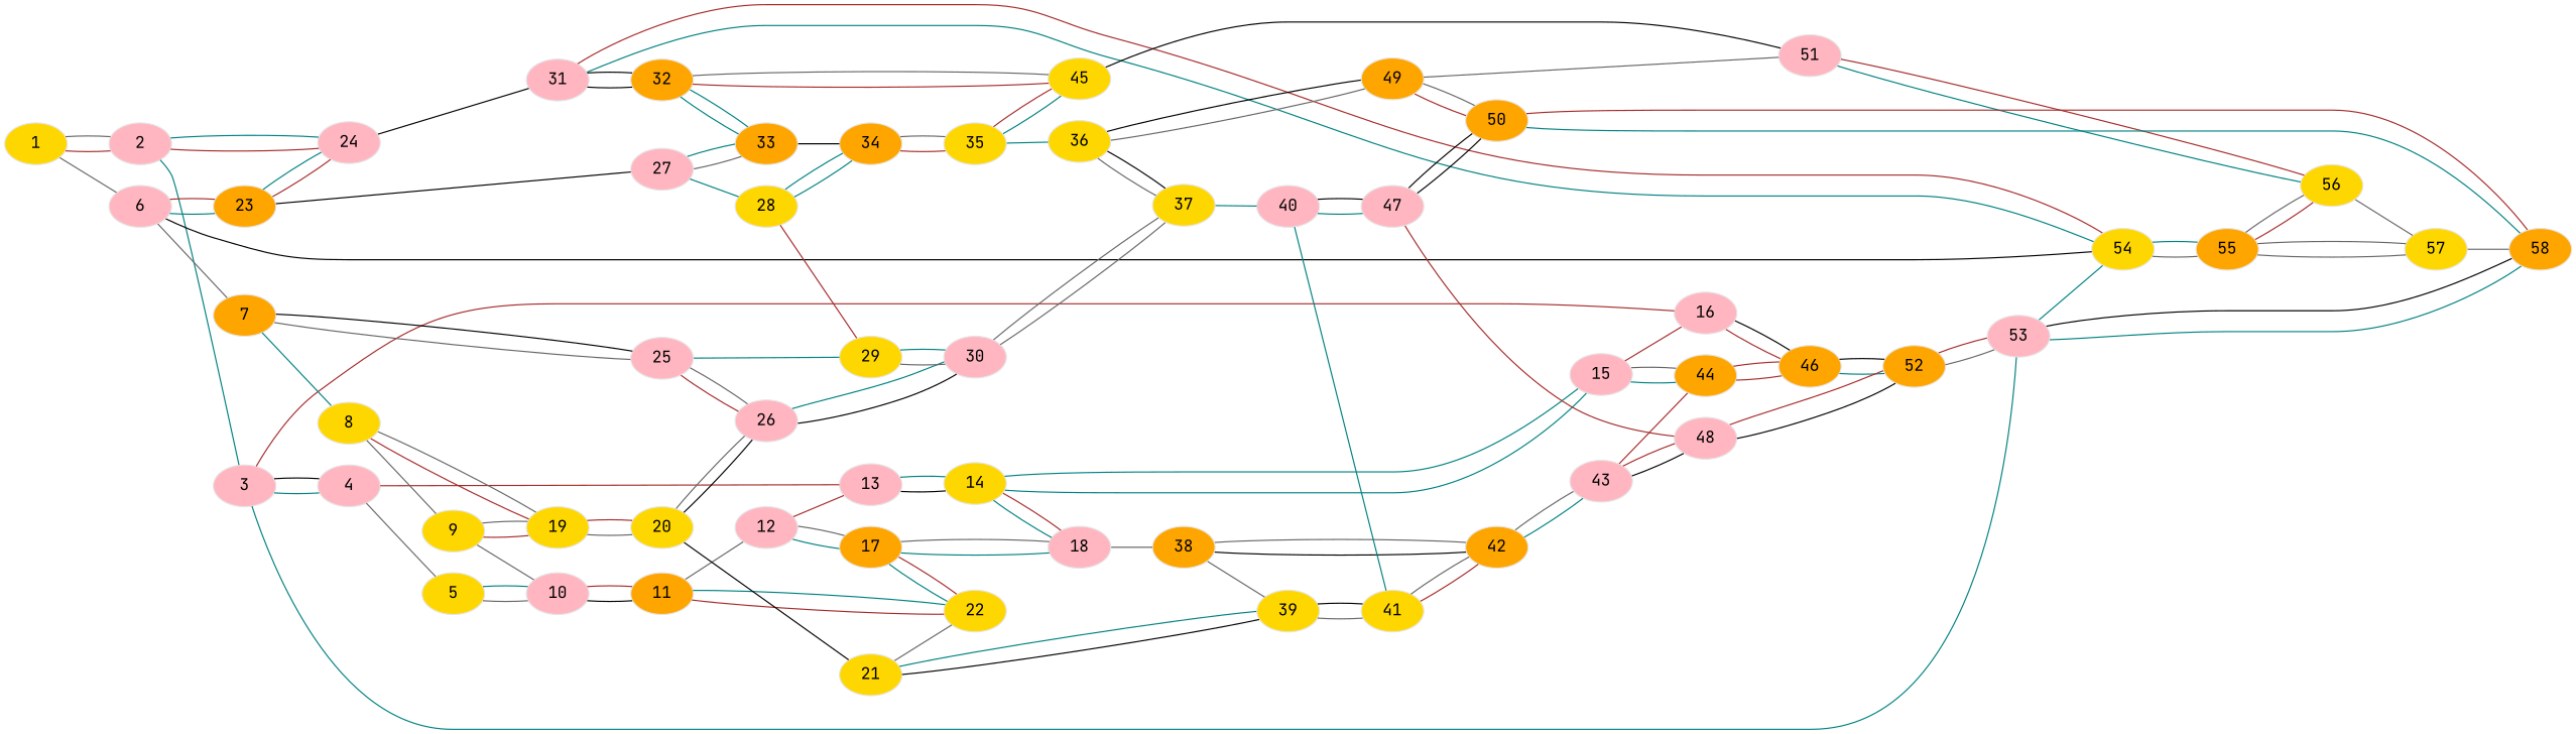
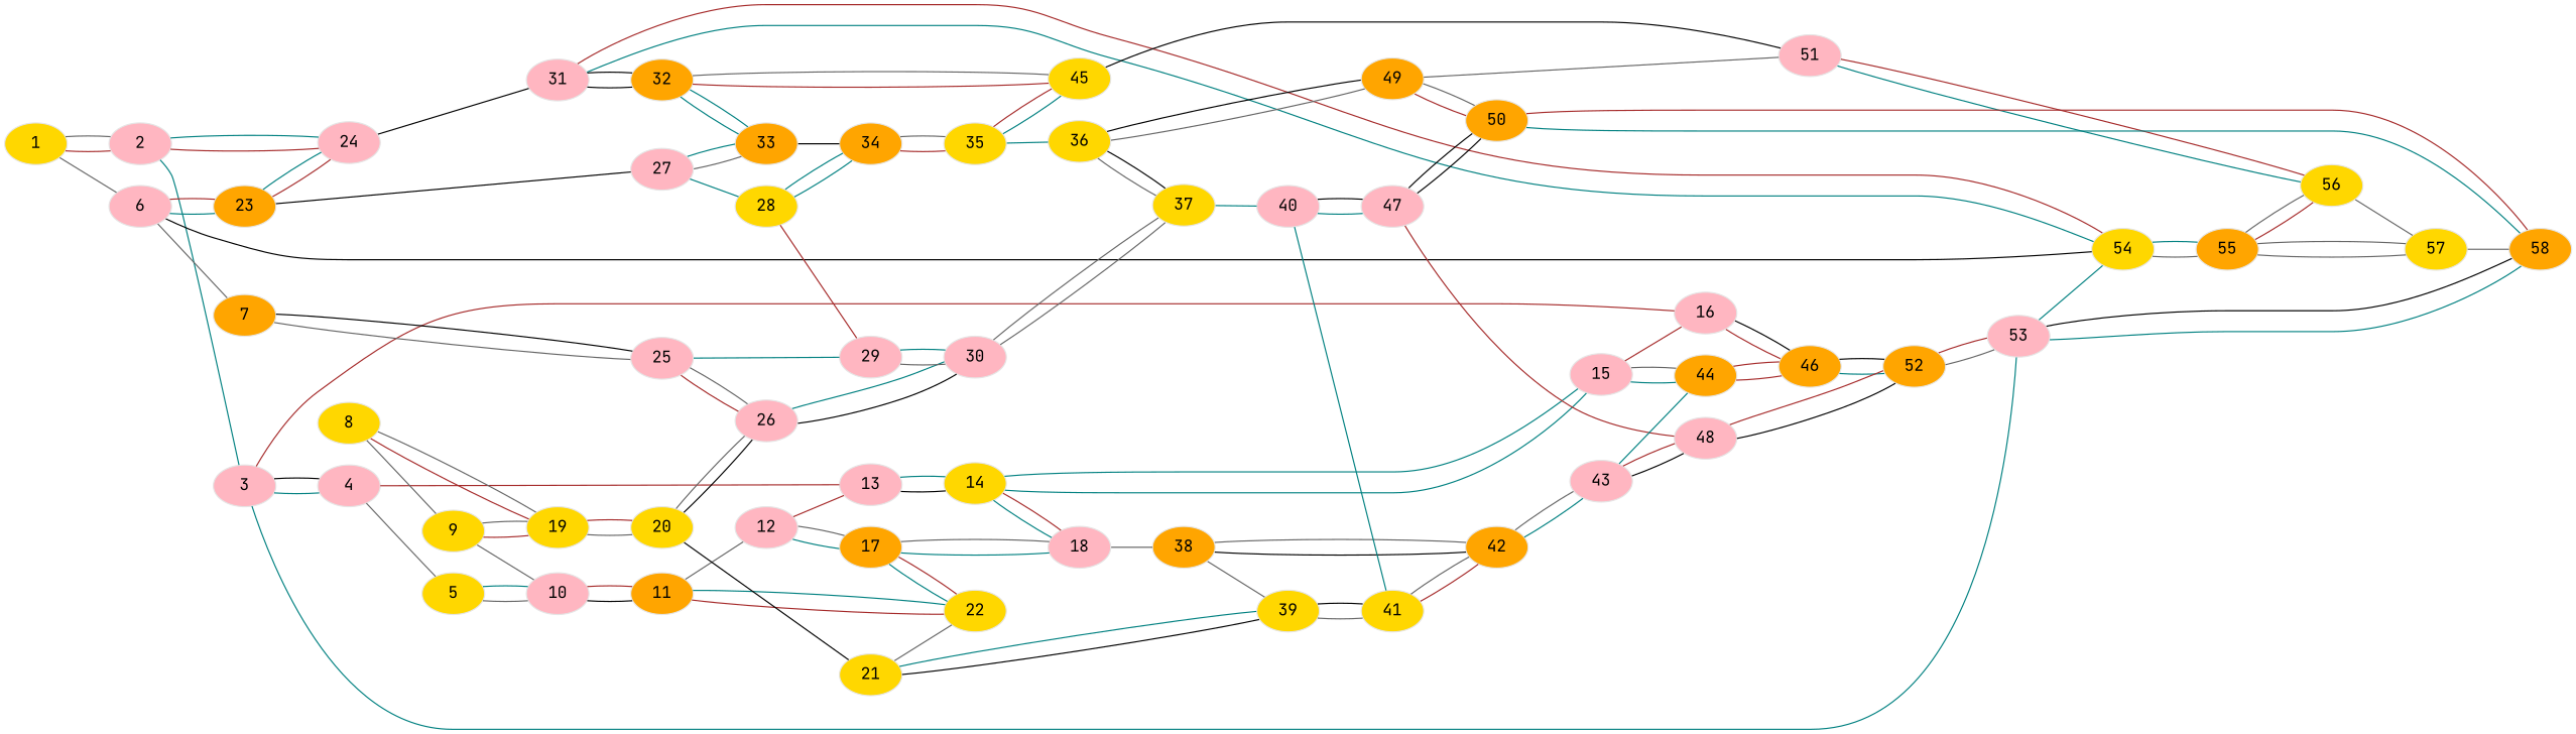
  graph {
    fontname="JetBrains Mono"
    rankdir=LR
    node [color=gray90 fillcolor=lightpink fontname="JetBrains Mono" style=filled]
    edge [color=teal fontname="JetBrains Mono"]
    2
    1 [fillcolor=gold]
    6
    3
    24
    54 [fillcolor=gold]
    7 [fillcolor=orange]
    23 [fillcolor=orange]
    4
    16
    53
    31
    55 [fillcolor=orange]
    5 [fillcolor=gold]
    13
    46 [fillcolor=orange]
    58 [fillcolor=orange]
    10
    14 [fillcolor=gold]
    11 [fillcolor=orange]
    8 [fillcolor=gold]
    25
    27
    9 [fillcolor=gold]
    19 [fillcolor=gold]
    26
-   29 [fillcolor=gold]
+   29
    20 [fillcolor=gold]
    12
    22 [fillcolor=gold]
    17 [fillcolor=orange]
    18
    15
    44 [fillcolor=orange]
    38 [fillcolor=orange]
    52 [fillcolor=orange]
    39 [fillcolor=gold]
    42 [fillcolor=orange]
    21 [fillcolor=gold]
    30
    41 [fillcolor=gold]
    28 [fillcolor=gold]
    33 [fillcolor=orange]
    32 [fillcolor=orange]
    37 [fillcolor=gold]
    34 [fillcolor=orange]
    35 [fillcolor=gold]
    40
    45 [fillcolor=gold]
    51
    36 [fillcolor=gold]
    49 [fillcolor=orange]
    50 [fillcolor=orange]
    47
    43
    48
    56 [fillcolor=gold]
    57 [fillcolor=gold]
    2 -- 3
    2 -- 24 [color=brown]
    2 -- 24
    1 -- 2 [color=brown]
    1 -- 2 [color=gray40]
    1 -- 6 [color=gray40]
    6 -- 54 [color=black]
    6 -- 7 [color=gray40]
    6 -- 23
    6 -- 23 [color=brown]
    3 -- 4
    3 -- 4 [color=black]
    3 -- 16 [color=brown]
    3 -- 53
    24 -- 31 [color=black]
    54 -- 55 [color=gray40]
    54 -- 55
-   7 -- 8
    7 -- 25 [color=gray40]
    7 -- 25 [color=black]
    23 -- 24 [color=brown]
    23 -- 24
    23 -- 27 [color=black]
    4 -- 5 [color=gray40]
    4 -- 13 [color=brown]
    16 -- 46 [color=brown]
    16 -- 46 [color=black]
    53 -- 54
    53 -- 58
    53 -- 58 [color=black]
    31 -- 54
    31 -- 54 [color=brown]
    31 -- 32 [color=black]
    31 -- 32 [color=black]
    55 -- 56 [color=brown]
    55 -- 56 [color=gray40]
    55 -- 57 [color=gray40]
    55 -- 57 [color=gray40]
    5 -- 10 [color=gray40]
    5 -- 10
    13 -- 14 [color=black]
    13 -- 14
    46 -- 52
    46 -- 52 [color=black]
    10 -- 11 [color=black]
    10 -- 11 [color=brown]
    14 -- 18
    14 -- 18 [color=brown]
    14 -- 15
    14 -- 15
    11 -- 12 [color=gray40]
    11 -- 22 [color=brown]
    11 -- 22
    8 -- 9 [color=gray40]
    8 -- 19 [color=brown]
    8 -- 19 [color=gray40]
    25 -- 26 [color=brown]
    25 -- 26 [color=gray40]
    25 -- 29
    27 -- 28
    27 -- 33 [color=gray40]
    27 -- 33
    9 -- 10 [color=gray40]
    9 -- 19 [color=brown]
    9 -- 19 [color=gray40]
    19 -- 20 [color=gray40]
    19 -- 20 [color=brown]
    26 -- 30 [color=black]
    26 -- 30
    29 -- 30 [color=gray40]
    29 -- 30
    20 -- 26 [color=black]
    20 -- 26 [color=gray40]
    20 -- 21 [color=black]
    12 -- 13 [color=brown]
    12 -- 17
    12 -- 17 [color=gray40]
    17 -- 22
    17 -- 22 [color=brown]
    17 -- 18
    17 -- 18 [color=gray40]
    18 -- 38 [color=gray40]
    15 -- 16 [color=brown]
    15 -- 44
    15 -- 44 [color=gray40]
    44 -- 46 [color=brown]
    44 -- 46 [color=brown]
    38 -- 39 [color=gray40]
    38 -- 42 [color=black]
    38 -- 42 [color=gray40]
    52 -- 53 [color=gray40]
    52 -- 53 [color=brown]
    39 -- 41 [color=gray40]
    39 -- 41 [color=black]
    42 -- 43
    42 -- 43 [color=gray40]
    21 -- 22 [color=gray40]
    21 -- 39 [color=black]
    21 -- 39
    30 -- 37 [color=gray40]
    30 -- 37 [color=gray40]
    41 -- 42 [color=brown]
    41 -- 42 [color=gray40]
    28 -- 29 [color=brown]
    28 -- 34
    28 -- 34
    33 -- 34 [color=black]
    32 -- 33
    32 -- 33
    32 -- 45 [color=brown]
    32 -- 45 [color=gray40]
    37 -- 40
    34 -- 35 [color=brown]
    34 -- 35 [color=gray40]
    35 -- 45
    35 -- 45 [color=brown]
    35 -- 36
    40 -- 41
    40 -- 47
    40 -- 47 [color=black]
    45 -- 51 [color=black]
    51 -- 56
    51 -- 56 [color=brown]
    36 -- 37 [color=gray40]
    36 -- 37 [color=black]
    36 -- 49 [color=gray40]
    36 -- 49 [color=black]
    49 -- 51 [color=gray40]
    49 -- 50 [color=brown]
    49 -- 50 [color=gray40]
    50 -- 58
    50 -- 58 [color=brown]
    47 -- 50 [color=black]
    47 -- 50 [color=black]
    47 -- 48 [color=brown]
-   43 -- 44 [color=brown]
+   43 -- 44
    43 -- 48 [color=black]
    43 -- 48 [color=brown]
    48 -- 52 [color=black]
    48 -- 52 [color=brown]
    56 -- 57 [color=gray40]
    57 -- 58 [color=gray40]
  }
